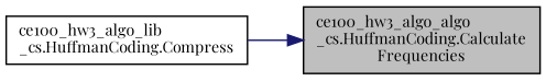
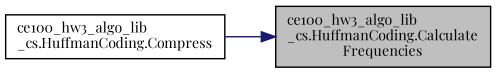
  digraph {
    rankdir=RL
    fontname="Playfair Display"
    node [color=black fontname="Playfair Display" fontsize=10 shape=record style=filled]
-   n1 [fillcolor=grey75 fontcolor=black height=0.2 label="ce100_hw3_algo_algo\l_cs.HuffmanCoding.Calculate\lFrequencies" width=0.4]
+   n1 [fillcolor=grey75 fontcolor=black height=0.2 label="ce100_hw3_algo_lib\l_cs.HuffmanCoding.Calculate\lFrequencies" width=0.4]
    n2 [fillcolor=white height=0.2 label="ce100_hw3_algo_lib\l_cs.HuffmanCoding.Compress" width=0.4]
    n1 -> n2 [color=midnightblue dir=back fontname="Playfair Display" fontsize=10 labelfontname=Helvetica labelfontsize=10 style=solid]
  }
